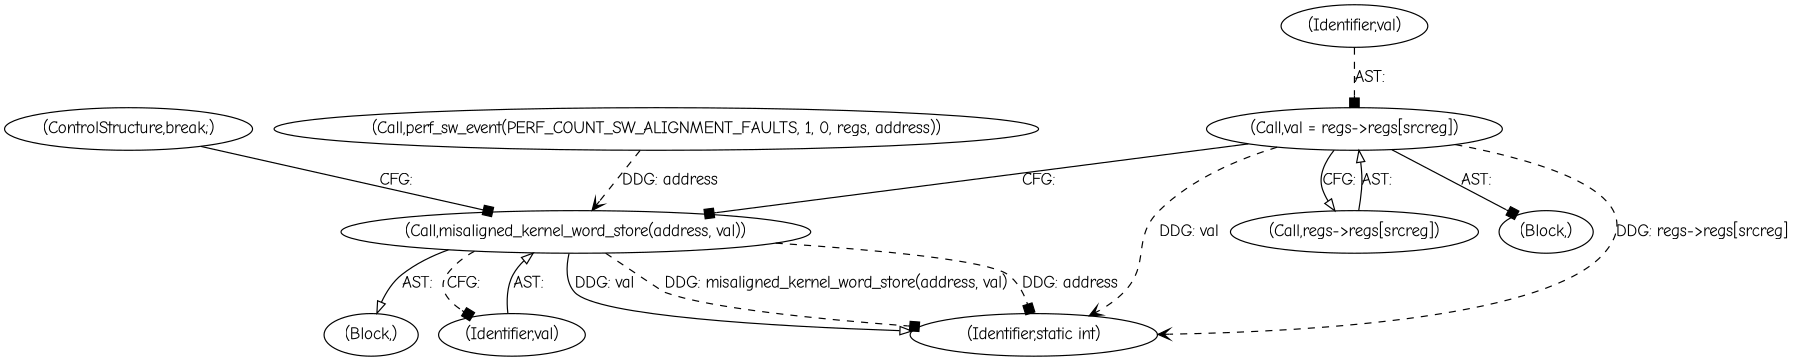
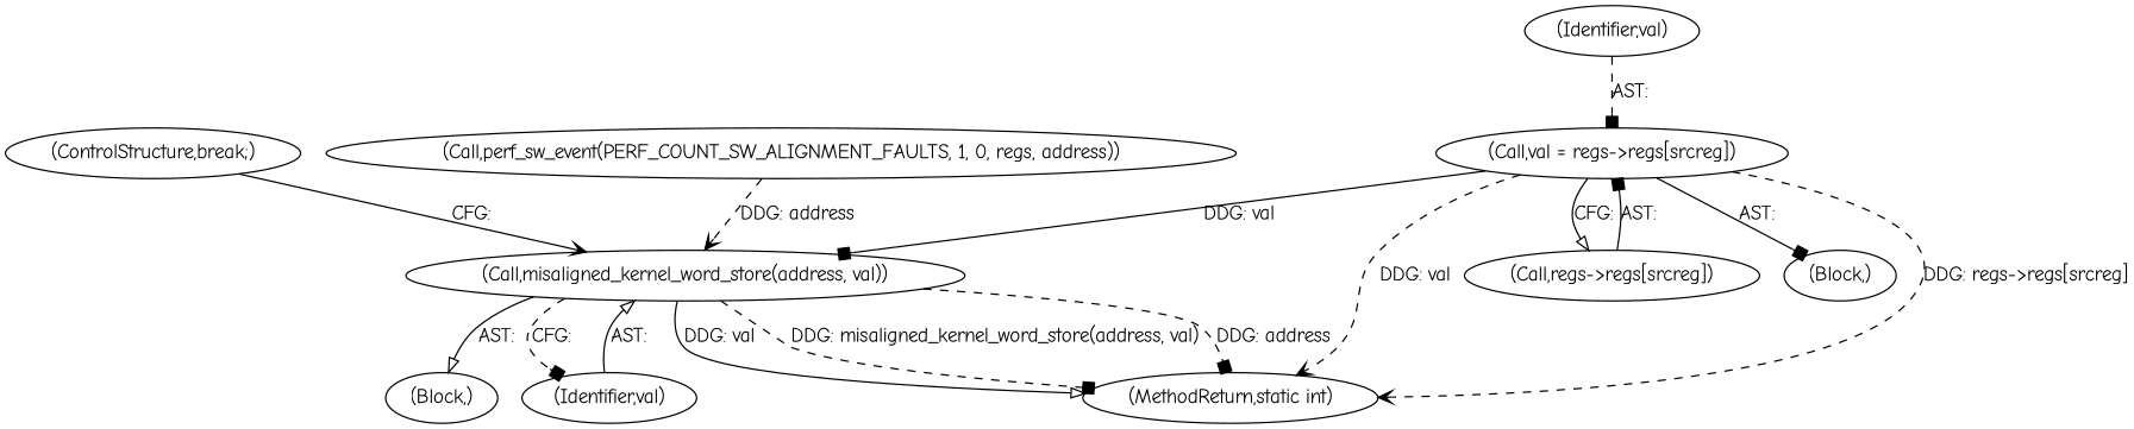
  digraph {
    fontname="Comic Neue"
    node [fontname="Comic Neue"]
    edge [arrowhead=box fontname="Comic Neue" style=solid]
    n1 [label="(Call,val = regs->regs[srcreg])"]
    n2 [label="(Call,misaligned_kernel_word_store(address, val))"]
-   n3 [label="(Identifier,static int)"]
+   n3 [label="(MethodReturn,static int)"]
    n4 [label="(Call,regs->regs[srcreg])"]
    n5 [label="(Block,)"]
    n6 [label="(Block,)"]
    n7 [label="(Identifier,val)"]
    n8 [label="(ControlStructure,break;)"]
    n9 [label="(Call,perf_sw_event(PERF_COUNT_SW_ALIGNMENT_FAULTS, 1, 0, regs, address))"]
    n10 [label="(Identifier,val)"]
-   n1 -> n2 [label="CFG: "]
+   n1 -> n2 [label="DDG: val"]
    n1 -> n3 [arrowhead=vee label="DDG: regs->regs[srcreg]" style=dashed]
    n1 -> n3 [arrowhead=vee label="DDG: val" style=dashed]
    n1 -> n4 [arrowhead=onormal label="CFG: "]
    n1 -> n5 [label="AST: "]
    n2 -> n3 [label="DDG: misaligned_kernel_word_store(address, val)" style=dashed]
    n2 -> n3 [label="DDG: address" style=dashed]
    n2 -> n3 [arrowhead=onormal label="DDG: val"]
    n2 -> n6 [arrowhead=onormal label="AST: "]
    n2 -> n7 [label="CFG: " style=dashed]
-   n4 -> n1 [arrowhead=onormal label="AST: "]
+   n4 -> n1 [label="AST: "]
    n7 -> n2 [arrowhead=onormal label="AST: "]
-   n8 -> n2 [label="CFG: "]
+   n8 -> n2 [arrowhead=vee label="CFG: "]
    n9 -> n2 [arrowhead=vee label="DDG: address" style=dashed]
    n10 -> n1 [label="AST: " style=dashed]
  }
